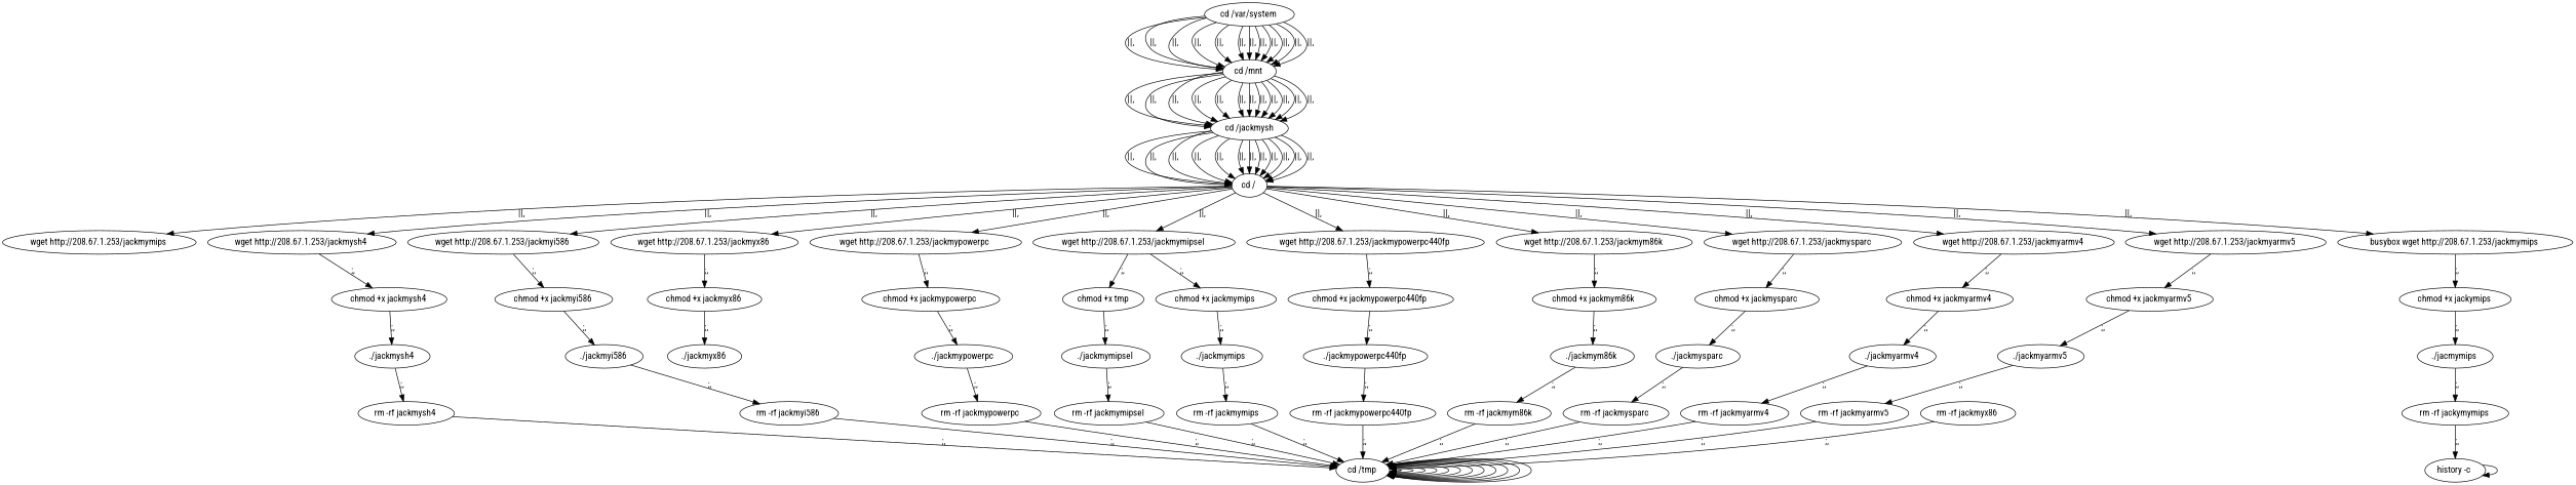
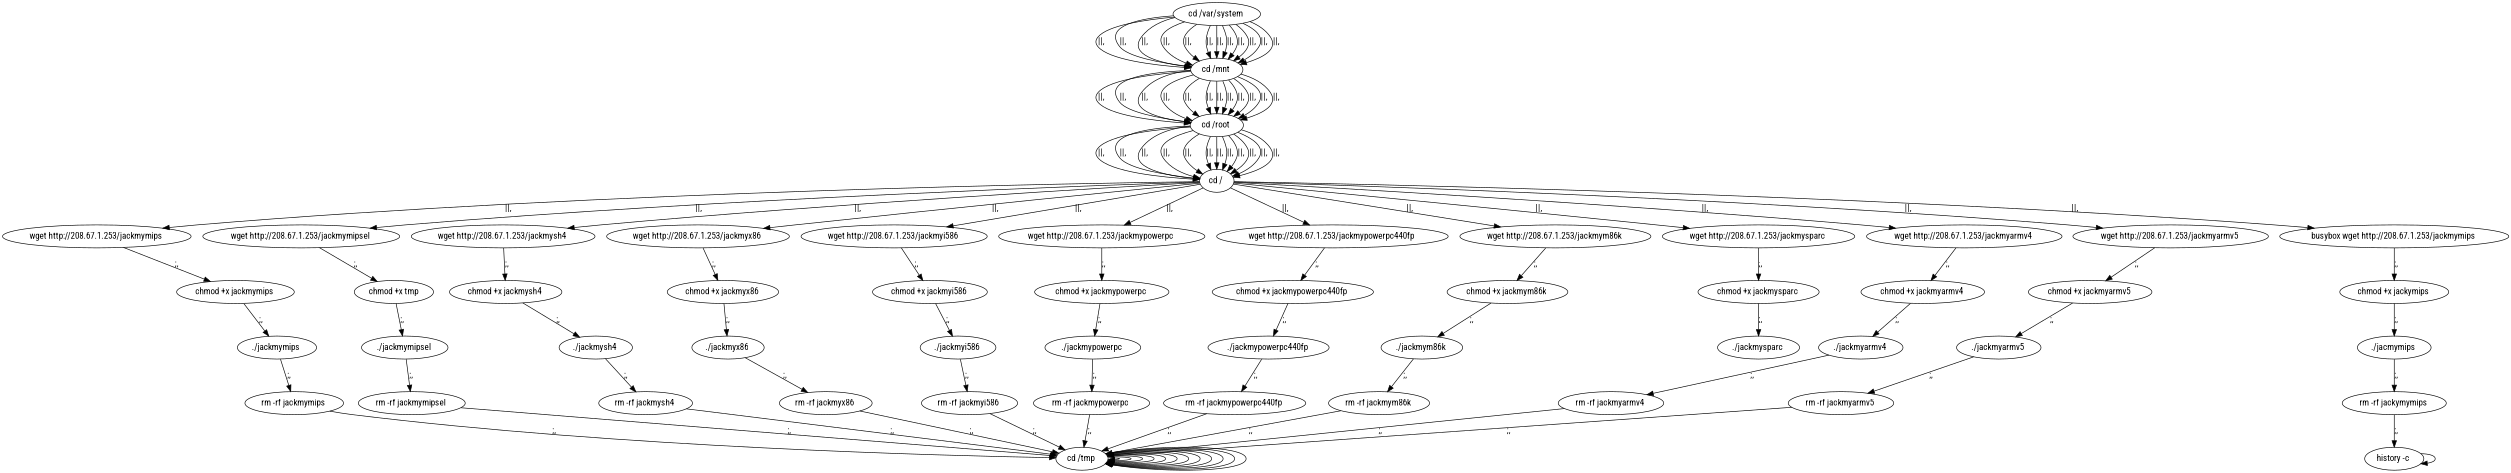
  digraph {
    fontname="Roboto Condensed"
    node [fontname="Roboto Condensed"]
    edge [fontname="Roboto Condensed"]
    n1 [label="cd /tmp "]
    n2 [label="cd /var/system "]
    n3 [label="cd /mnt "]
-   n4 [label="cd /jackmysh"]
+   n4 [label="cd /root "]
    n5 [label="cd / "]
    n6 [label="wget http://208.67.1.253/jackmymips "]
    n7 [label="wget http://208.67.1.253/jackmymipsel "]
    n8 [label="wget http://208.67.1.253/jackmysh4 "]
    n9 [label="wget http://208.67.1.253/jackmyx86 "]
    n10 [label="wget http://208.67.1.253/jackmyi586 "]
    n11 [label="wget http://208.67.1.253/jackmypowerpc "]
    n12 [label="wget http://208.67.1.253/jackmypowerpc440fp "]
    n13 [label="wget http://208.67.1.253/jackmym86k "]
    n14 [label="wget http://208.67.1.253/jackmysparc "]
    n15 [label="wget http://208.67.1.253/jackmyarmv4 "]
    n16 [label="wget http://208.67.1.253/jackmyarmv5 "]
    n17 [label="busybox wget http://208.67.1.253/jackmymips "]
    n18 [label="chmod +x jackmymips "]
    n19 [label="chmod +x tmp"]
    n20 [label="chmod +x jackmysh4 "]
    n21 [label="chmod +x jackmyx86 "]
    n22 [label="chmod +x jackmyi586 "]
    n23 [label="chmod +x jackmypowerpc "]
    n24 [label="chmod +x jackmypowerpc440fp "]
    n25 [label="chmod +x jackmym86k "]
    n26 [label="chmod +x jackmysparc "]
    n27 [label="chmod +x jackmyarmv4 "]
    n28 [label="chmod +x jackmyarmv5 "]
    n29 [label="chmod +x jackymips "]
    n30 [label="./jackmymips "]
    n31 [label="rm -rf jackmymips "]
    n32 [label="./jackmymipsel "]
    n33 [label="rm -rf jackmymipsel "]
    n34 [label="./jackmysh4 "]
    n35 [label="rm -rf jackmysh4 "]
    n36 [label="./jackmyx86 "]
    n37 [label="rm -rf jackmyx86 "]
    n38 [label="./jackmyi586 "]
    n39 [label="rm -rf jackmyi586 "]
    n40 [label="./jackmypowerpc "]
    n41 [label="rm -rf jackmypowerpc "]
    n42 [label="./jackmypowerpc440fp "]
    n43 [label="rm -rf jackmypowerpc440fp "]
    n44 [label="./jackmym86k "]
    n45 [label="rm -rf jackmym86k "]
    n46 [label="./jackmysparc "]
-   n47 [label="rm -rf jackmysparc "]
    n48 [label="./jackmyarmv4 "]
    n49 [label="rm -rf jackmyarmv4 "]
    n50 [label="./jackmyarmv5 "]
    n51 [label="rm -rf jackmyarmv5 "]
    n52 [label="./jacmymips "]
    n53 [label="rm -rf jackymymips "]
    n54 [label="history -c "]
    n1 -> n1
    n1 -> n1
    n1 -> n1
    n1 -> n1
    n1 -> n1
    n1 -> n1
    n1 -> n1
    n1 -> n1
    n1 -> n1
    n1 -> n1
    n1 -> n1
    n1 -> n1
    n2 -> n3 [label="||,"]
    n2 -> n3 [label="||,"]
    n2 -> n3 [label="||,"]
    n2 -> n3 [label="||,"]
    n2 -> n3 [label="||,"]
    n2 -> n3 [label="||,"]
    n2 -> n3 [label="||,"]
    n2 -> n3 [label="||,"]
    n2 -> n3 [label="||,"]
    n2 -> n3 [label="||,"]
    n2 -> n3 [label="||,"]
    n2 -> n3 [label="||,"]
    n3 -> n4 [label="||,"]
    n3 -> n4 [label="||,"]
    n3 -> n4 [label="||,"]
    n3 -> n4 [label="||,"]
    n3 -> n4 [label="||,"]
    n3 -> n4 [label="||,"]
    n3 -> n4 [label="||,"]
    n3 -> n4 [label="||,"]
    n3 -> n4 [label="||,"]
    n3 -> n4 [label="||,"]
    n3 -> n4 [label="||,"]
    n3 -> n4 [label="||,"]
    n4 -> n5 [label="||,"]
    n4 -> n5 [label="||,"]
    n4 -> n5 [label="||,"]
    n4 -> n5 [label="||,"]
    n4 -> n5 [label="||,"]
    n4 -> n5 [label="||,"]
    n4 -> n5 [label="||,"]
    n4 -> n5 [label="||,"]
    n4 -> n5 [label="||,"]
    n4 -> n5 [label="||,"]
    n4 -> n5 [label="||,"]
    n4 -> n5 [label="||,"]
    n5 -> n6 [label="||,"]
    n5 -> n7 [label="||,"]
    n5 -> n8 [label="||,"]
    n5 -> n9 [label="||,"]
    n5 -> n10 [label="||,"]
    n5 -> n11 [label="||,"]
    n5 -> n12 [label="||,"]
    n5 -> n13 [label="||,"]
    n5 -> n14 [label="||,"]
    n5 -> n15 [label="||,"]
    n5 -> n16 [label="||,"]
    n5 -> n17 [label="||,"]
-   n7 -> n18 [label=";,"]
+   n6 -> n18 [label=";,"]
    n7 -> n19 [label=";,"]
    n8 -> n20 [label=";,"]
    n9 -> n21 [label=";,"]
    n10 -> n22 [label=";,"]
    n11 -> n23 [label=";,"]
    n12 -> n24 [label=";,"]
    n13 -> n25 [label=";,"]
    n14 -> n26 [label=";,"]
    n15 -> n27 [label=";,"]
    n16 -> n28 [label=";,"]
    n17 -> n29 [label=";,"]
    n18 -> n30 [label=";,"]
    n19 -> n32 [label=";,"]
    n20 -> n34 [label=";,"]
    n21 -> n36 [label=";,"]
    n22 -> n38 [label=";,"]
    n23 -> n40 [label=";,"]
    n24 -> n42 [label=";,"]
    n25 -> n44 [label=";,"]
    n26 -> n46 [label=";,"]
    n27 -> n48 [label=";,"]
    n28 -> n50 [label=";,"]
    n29 -> n52 [label=";,"]
    n30 -> n31 [label=";,"]
    n31 -> n1 [label=";,"]
    n32 -> n33 [label=";,"]
    n33 -> n1 [label=";,"]
    n34 -> n35 [label=";,"]
    n35 -> n1 [label=";,"]
+   n36 -> n37 [label=";,"]
    n37 -> n1 [label=";,"]
    n38 -> n39 [label=";,"]
    n39 -> n1 [label=";,"]
    n40 -> n41 [label=";,"]
    n41 -> n1 [label=";,"]
    n42 -> n43 [label=";,"]
    n43 -> n1 [label=";,"]
    n44 -> n45 [label=";,"]
    n45 -> n1 [label=";,"]
-   n46 -> n47 [label=";,"]
-   n47 -> n1 [label=";,"]
    n48 -> n49 [label=";,"]
    n49 -> n1 [label=";,"]
    n50 -> n51 [label=";,"]
    n51 -> n1 [label=";,"]
    n52 -> n53 [label=";,"]
    n53 -> n54 [label=";,"]
    n54 -> n54
  }
